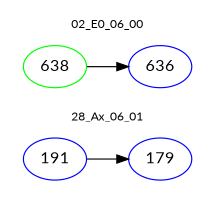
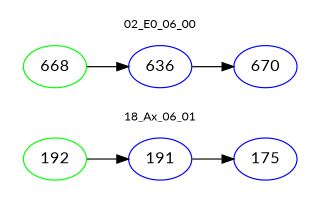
  digraph {
    fontname=Lato
    rankdir=LR
    node [color=blue fontname=Lato]
    edge [color=black fontname=Lato]
+   n1 [color=green label=192]
    n2 [label=191]
-   n3 [label=179]
-   n4 [color=green label=638]
+   n3 [label=175]
+   n4 [color=green label=668]
    n5 [label=636]
+   n6 [label=670]
    subgraph cluster_1 {
      color=white
      fontsize=10
-     label="28_Ax_06_01"
+     label="18_Ax_06_01"
+     n1
      n2
      n3
    }
    subgraph cluster_2 {
      color=white
      fontsize=10
      label="02_E0_06_00"
      n4
      n5
+     n6
    }
+   n1 -> n2
    n2 -> n3
    n4 -> n5
+   n5 -> n6
  }
